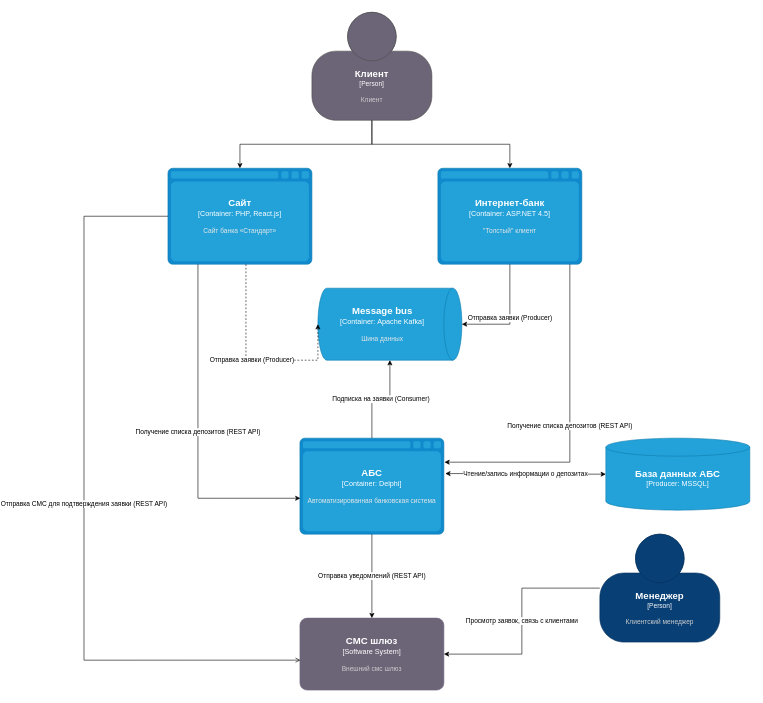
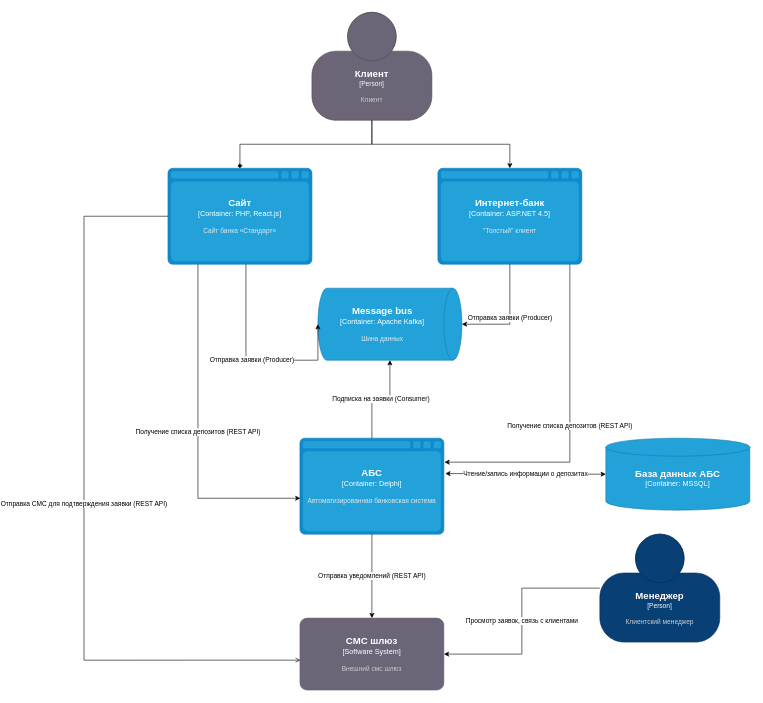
  <mxCell id="0" />
  <mxCell id="1" parent="0" />
  <mxCell id="2" value="Просмотр заявок, связь с клиентами" style="edgeStyle=orthogonalEdgeStyle;rounded=0;orthogonalLoop=1;jettySize=auto;html=1;" edge="1" parent="1" source="3" target="14"><mxGeometry relative="1" as="geometry" /></mxCell>
  <mxCell id="3" value="&lt;font style=&quot;font-size: 16px&quot;&gt;&lt;b&gt;Менеджер&lt;/b&gt;&lt;/font&gt;&lt;div&gt;[Person]&lt;/div&gt;&lt;br&gt;&lt;div&gt;&lt;font style=&quot;font-size: 11px&quot;&gt;&lt;font color=&quot;#cccccc&quot;&gt;Клиентский менеджер&lt;/font&gt;&lt;/div&gt;" style="html=1;fontSize=11;dashed=0;whiteSpace=wrap;fillColor=#083F75;strokeColor=#06315C;fontColor=#ffffff;shape=mxgraph.c4.person2;align=center;metaEdit=1;points=[[0.5,0,0],[1,0.5,0],[1,0.75,0],[0.75,1,0],[0.5,1,0],[0.25,1,0],[0,0.75,0],[0,0.5,0]];resizable=0;" vertex="1" parent="1"><mxGeometry x="880" y="890" width="200" height="180" as="geometry" /></mxCell>
  <mxCell id="4" value="&lt;font style=&quot;font-size: 16px&quot;&gt;&lt;b&gt;Сайт&lt;/b&gt;&lt;/font&gt;&lt;div&gt;[Container:&amp;nbsp;PHP, React.js]&lt;/div&gt;&lt;br&gt;&lt;div&gt;&lt;font style=&quot;font-size: 11px&quot;&gt;&lt;font color=&quot;#E6E6E6&quot;&gt;Сайт банка «Стандарт»&lt;/font&gt;&lt;/div&gt;" style="shape=mxgraph.c4.webBrowserContainer2;whiteSpace=wrap;html=1;boundedLbl=1;rounded=0;labelBackgroundColor=none;strokeColor=#118ACD;fillColor=#23A2D9;strokeColor=#118ACD;strokeColor2=#0E7DAD;fontSize=12;fontColor=#ffffff;align=center;metaEdit=1;points=[[0.5,0,0],[1,0.25,0],[1,0.5,0],[1,0.75,0],[0.5,1,0],[0,0.75,0],[0,0.5,0],[0,0.25,0]];resizable=0;" vertex="1" parent="1"><mxGeometry x="160" y="280" width="240" height="160" as="geometry" /></mxCell>
  <mxCell id="5" value="&lt;font style=&quot;font-size: 16px&quot;&gt;&lt;b&gt;Message bus&lt;/b&gt;&lt;/font&gt;&lt;div&gt;[Container:&amp;nbsp;Apache Kafka]&lt;/div&gt;&lt;br&gt;&lt;div&gt;&lt;font style=&quot;font-size: 11px&quot;&gt;&lt;font color=&quot;#E6E6E6&quot;&gt;Шина данных&lt;/font&gt;&lt;/div&gt;" style="shape=cylinder3;size=15;direction=south;whiteSpace=wrap;html=1;boundedLbl=1;rounded=0;labelBackgroundColor=none;fillColor=#23A2D9;fontSize=12;fontColor=#ffffff;align=center;strokeColor=#0E7DAD;metaEdit=1;points=[[0.5,0,0],[1,0.25,0],[1,0.5,0],[1,0.75,0],[0.5,1,0],[0,0.75,0],[0,0.5,0],[0,0.25,0]];resizable=0;" vertex="1" parent="1"><mxGeometry x="410" y="480" width="240" height="120" as="geometry" /></mxCell>
  <mxCell id="6" value="&lt;font style=&quot;font-size: 16px&quot;&gt;&lt;b&gt;Интернет-банк&lt;/b&gt;&lt;/font&gt;&lt;div&gt;[Container:&amp;nbsp;ASP.NET 4.5]&lt;/div&gt;&lt;br&gt;&lt;div&gt;&lt;font style=&quot;font-size: 11px&quot;&gt;&lt;font color=&quot;#E6E6E6&quot;&gt;&quot;Толстый&quot; клиент&lt;/font&gt;&lt;/div&gt;" style="shape=mxgraph.c4.webBrowserContainer2;whiteSpace=wrap;html=1;boundedLbl=1;rounded=0;labelBackgroundColor=none;strokeColor=#118ACD;fillColor=#23A2D9;strokeColor=#118ACD;strokeColor2=#0E7DAD;fontSize=12;fontColor=#ffffff;align=center;metaEdit=1;points=[[0.5,0,0],[1,0.25,0],[1,0.5,0],[1,0.75,0],[0.5,1,0],[0,0.75,0],[0,0.5,0],[0,0.25,0]];resizable=0;" vertex="1" parent="1"><mxGeometry x="610" y="280" width="240" height="160" as="geometry" /></mxCell>
  <mxCell id="7" value="&lt;font style=&quot;font-size: 16px&quot;&gt;&lt;b&gt;АБС&lt;/b&gt;&lt;/font&gt;&lt;div&gt;[Container:&amp;nbsp;Delphi]&lt;/div&gt;&lt;br&gt;&lt;div&gt;&lt;font style=&quot;font-size: 11px&quot;&gt;&lt;font color=&quot;#E6E6E6&quot;&gt;Автоматизированная банковская система&lt;/font&gt;&lt;/div&gt;" style="shape=mxgraph.c4.webBrowserContainer2;whiteSpace=wrap;html=1;boundedLbl=1;rounded=0;labelBackgroundColor=none;strokeColor=#118ACD;fillColor=#23A2D9;strokeColor=#118ACD;strokeColor2=#0E7DAD;fontSize=12;fontColor=#ffffff;align=center;metaEdit=1;points=[[0.5,0,0],[1,0.25,0],[1,0.5,0],[1,0.75,0],[0.5,1,0],[0,0.75,0],[0,0.5,0],[0,0.25,0]];resizable=0;" vertex="1" parent="1"><mxGeometry x="380" y="730" width="240" height="160" as="geometry" /></mxCell>
  <mxCell id="8" value="Получение списка депозитов (REST API)" style="edgeStyle=orthogonalEdgeStyle;rounded=0;orthogonalLoop=1;jettySize=auto;html=1;entryX=0.003;entryY=0.626;entryDx=0;entryDy=0;entryPerimeter=0;" edge="1" parent="1" source="4" target="7"><mxGeometry relative="1" as="geometry"><Array as="points"><mxPoint x="210" y="830" /></Array></mxGeometry></mxCell>
- <mxCell id="9" value="Отправка заявки (Producer)" style="edgeStyle=orthogonalEdgeStyle;rounded=0;orthogonalLoop=1;jettySize=auto;html=1;entryX=0.5;entryY=1;entryDx=0;entryDy=0;entryPerimeter=0;dashed=1;" edge="1" parent="1" source="4" target="5"><mxGeometry relative="1" as="geometry"><Array as="points"><mxPoint x="290" y="600" /></Array></mxGeometry></mxCell>
+ <mxCell id="9" value="Отправка заявки (Producer)" style="edgeStyle=orthogonalEdgeStyle;rounded=0;orthogonalLoop=1;jettySize=auto;html=1;entryX=0.5;entryY=1;entryDx=0;entryDy=0;entryPerimeter=0;" edge="1" parent="1" source="4" target="5"><mxGeometry relative="1" as="geometry"><Array as="points"><mxPoint x="290" y="600" /></Array></mxGeometry></mxCell>
  <mxCell id="10" value="Отправка заявки (Producer)" style="edgeStyle=orthogonalEdgeStyle;rounded=0;orthogonalLoop=1;jettySize=auto;html=1;entryX=0.5;entryY=0;entryDx=0;entryDy=0;entryPerimeter=0;" edge="1" parent="1" source="6" target="5"><mxGeometry relative="1" as="geometry" /></mxCell>
  <mxCell id="11" value="Получение списка депозитов (REST API)" style="edgeStyle=orthogonalEdgeStyle;rounded=0;orthogonalLoop=1;jettySize=auto;html=1;" edge="1" parent="1" source="6"><mxGeometry relative="1" as="geometry"><mxPoint x="621" y="770" as="targetPoint" /><Array as="points"><mxPoint x="830" y="770" /><mxPoint x="621" y="770" /></Array></mxGeometry></mxCell>
  <mxCell id="12" value="Подписка на заявки (Consumer)" style="edgeStyle=orthogonalEdgeStyle;rounded=0;orthogonalLoop=1;jettySize=auto;html=1;entryX=1;entryY=0.5;entryDx=0;entryDy=0;entryPerimeter=0;" edge="1" parent="1" source="7" target="5"><mxGeometry relative="1" as="geometry" /></mxCell>
  <mxCell id="13" value="&lt;font style=&quot;font-size: 16px&quot;&gt;&lt;b&gt;Клиент&lt;/b&gt;&lt;/font&gt;&lt;div&gt;[Person]&lt;/div&gt;&lt;br&gt;&lt;div&gt;&lt;font style=&quot;font-size: 11px&quot;&gt;&lt;font color=&quot;#cccccc&quot;&gt;Клиент&lt;/font&gt;&lt;/div&gt;" style="html=1;fontSize=11;dashed=0;whiteSpace=wrap;fillColor=#6C6477;strokeColor=#4D4D4D;fontColor=#ffffff;shape=mxgraph.c4.person2;align=center;metaEdit=1;points=[[0.5,0,0],[1,0.5,0],[1,0.75,0],[0.75,1,0],[0.5,1,0],[0.25,1,0],[0,0.75,0],[0,0.5,0]];resizable=0;" vertex="1" parent="1"><mxGeometry x="400" y="20" width="200" height="180" as="geometry" /></mxCell>
  <mxCell id="14" value="&lt;font style=&quot;font-size: 16px&quot;&gt;&lt;b&gt;СМС шлюз&lt;/b&gt;&lt;/font&gt;&lt;div&gt;[Software System]&lt;/div&gt;&lt;br&gt;&lt;div&gt;&lt;font style=&quot;font-size: 11px&quot;&gt;&lt;font color=&quot;#cccccc&quot;&gt;Внешний смс шлюз&lt;/font&gt;&lt;/div&gt;" style="rounded=1;whiteSpace=wrap;html=1;labelBackgroundColor=none;fillColor=#6c6477;fontColor=#ffffff;align=center;arcSize=10;strokeColor=#736782;metaEdit=1;resizable=0;points=[[0.25,0,0],[0.5,0,0],[0.75,0,0],[1,0.25,0],[1,0.5,0],[1,0.75,0],[0.75,1,0],[0.5,1,0],[0.25,1,0],[0,0.75,0],[0,0.5,0],[0,0.25,0]];" vertex="1" parent="1"><mxGeometry x="380" y="1030" width="240" height="120" as="geometry" /></mxCell>
  <mxCell id="15" value="Отправка уведомлений (REST API)" style="edgeStyle=orthogonalEdgeStyle;rounded=0;orthogonalLoop=1;jettySize=auto;html=1;entryX=0.5;entryY=0;entryDx=0;entryDy=0;entryPerimeter=0;" edge="1" parent="1" source="7" target="14"><mxGeometry relative="1" as="geometry" /></mxCell>
  <mxCell id="16" value="Отправка СМС для подтверждения заявки (REST API)" style="edgeStyle=orthogonalEdgeStyle;rounded=0;orthogonalLoop=1;jettySize=auto;html=1;entryX=0.003;entryY=0.584;entryDx=0;entryDy=0;entryPerimeter=0;endArrow=open;" edge="1" parent="1" source="4" target="14"><mxGeometry relative="1" as="geometry"><Array as="points"><mxPoint x="20" y="360" /><mxPoint x="20" y="1100" /></Array></mxGeometry></mxCell>
- <mxCell id="17" style="edgeStyle=orthogonalEdgeStyle;rounded=0;orthogonalLoop=1;jettySize=auto;html=1;entryX=0.5;entryY=0;entryDx=0;entryDy=0;entryPerimeter=0;" edge="1" parent="1" source="13" target="4"><mxGeometry relative="1" as="geometry" /></mxCell>
+ <mxCell id="17" style="edgeStyle=orthogonalEdgeStyle;rounded=0;orthogonalLoop=1;jettySize=auto;html=1;entryX=0.5;entryY=0;entryDx=0;entryDy=0;entryPerimeter=0;endArrow=diamond;" edge="1" parent="1" source="13" target="4"><mxGeometry relative="1" as="geometry" /></mxCell>
  <mxCell id="18" style="edgeStyle=orthogonalEdgeStyle;rounded=0;orthogonalLoop=1;jettySize=auto;html=1;entryX=0.5;entryY=0;entryDx=0;entryDy=0;entryPerimeter=0;" edge="1" parent="1" source="13" target="6"><mxGeometry relative="1" as="geometry"><Array as="points"><mxPoint x="500" y="240" /><mxPoint x="730" y="240" /></Array></mxGeometry></mxCell>
- <mxCell id="19" value="&lt;font style=&quot;font-size: 16px&quot;&gt;&lt;b&gt;База данных АБС&lt;/b&gt;&lt;/font&gt;&lt;div&gt;[Producer:&amp;nbsp;MSSQL]&lt;/div&gt;&lt;br&gt;&lt;div&gt;&lt;font style=&quot;font-size: 11px&quot;&gt;&lt;font color=&quot;#E6E6E6&quot;&gt;&lt;/font&gt;&lt;/div&gt;" style="shape=cylinder3;size=15;whiteSpace=wrap;html=1;boundedLbl=1;rounded=0;labelBackgroundColor=none;fillColor=#23A2D9;fontSize=12;fontColor=#ffffff;align=center;strokeColor=#0E7DAD;metaEdit=1;points=[[0.5,0,0],[1,0.25,0],[1,0.5,0],[1,0.75,0],[0.5,1,0],[0,0.75,0],[0,0.5,0],[0,0.25,0]];resizable=0;" vertex="1" parent="1"><mxGeometry x="890" y="730" width="240" height="120" as="geometry" /></mxCell>
+ <mxCell id="19" value="&lt;font style=&quot;font-size: 16px&quot;&gt;&lt;b&gt;База данных АБС&lt;/b&gt;&lt;/font&gt;&lt;div&gt;[Container:&amp;nbsp;MSSQL]&lt;/div&gt;&lt;br&gt;&lt;div&gt;&lt;font style=&quot;font-size: 11px&quot;&gt;&lt;font color=&quot;#E6E6E6&quot;&gt;&lt;/font&gt;&lt;/div&gt;" style="shape=cylinder3;size=15;whiteSpace=wrap;html=1;boundedLbl=1;rounded=0;labelBackgroundColor=none;fillColor=#23A2D9;fontSize=12;fontColor=#ffffff;align=center;strokeColor=#0E7DAD;metaEdit=1;points=[[0.5,0,0],[1,0.25,0],[1,0.5,0],[1,0.75,0],[0.5,1,0],[0,0.75,0],[0,0.5,0],[0,0.25,0]];resizable=0;" vertex="1" parent="1"><mxGeometry x="890" y="730" width="240" height="120" as="geometry" /></mxCell>
  <mxCell id="20" value="Чтение/запись информации о депозитах" style="edgeStyle=orthogonalEdgeStyle;rounded=0;orthogonalLoop=1;jettySize=auto;html=1;entryX=1.01;entryY=0.369;entryDx=0;entryDy=0;entryPerimeter=0;startArrow=classic;startFill=1;" edge="1" parent="1" source="19" target="7"><mxGeometry relative="1" as="geometry" /></mxCell>
